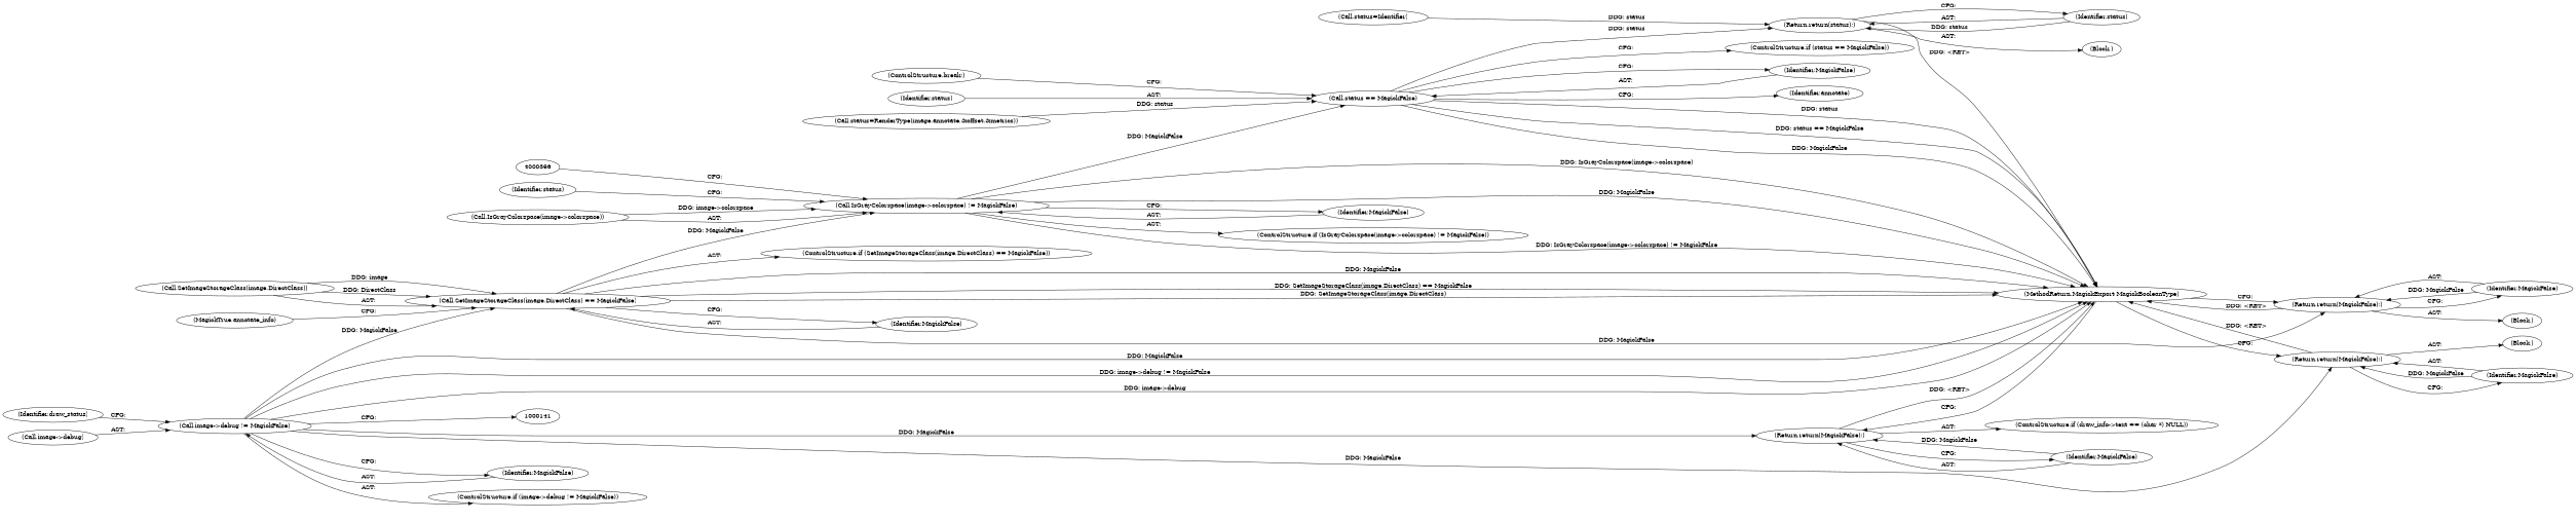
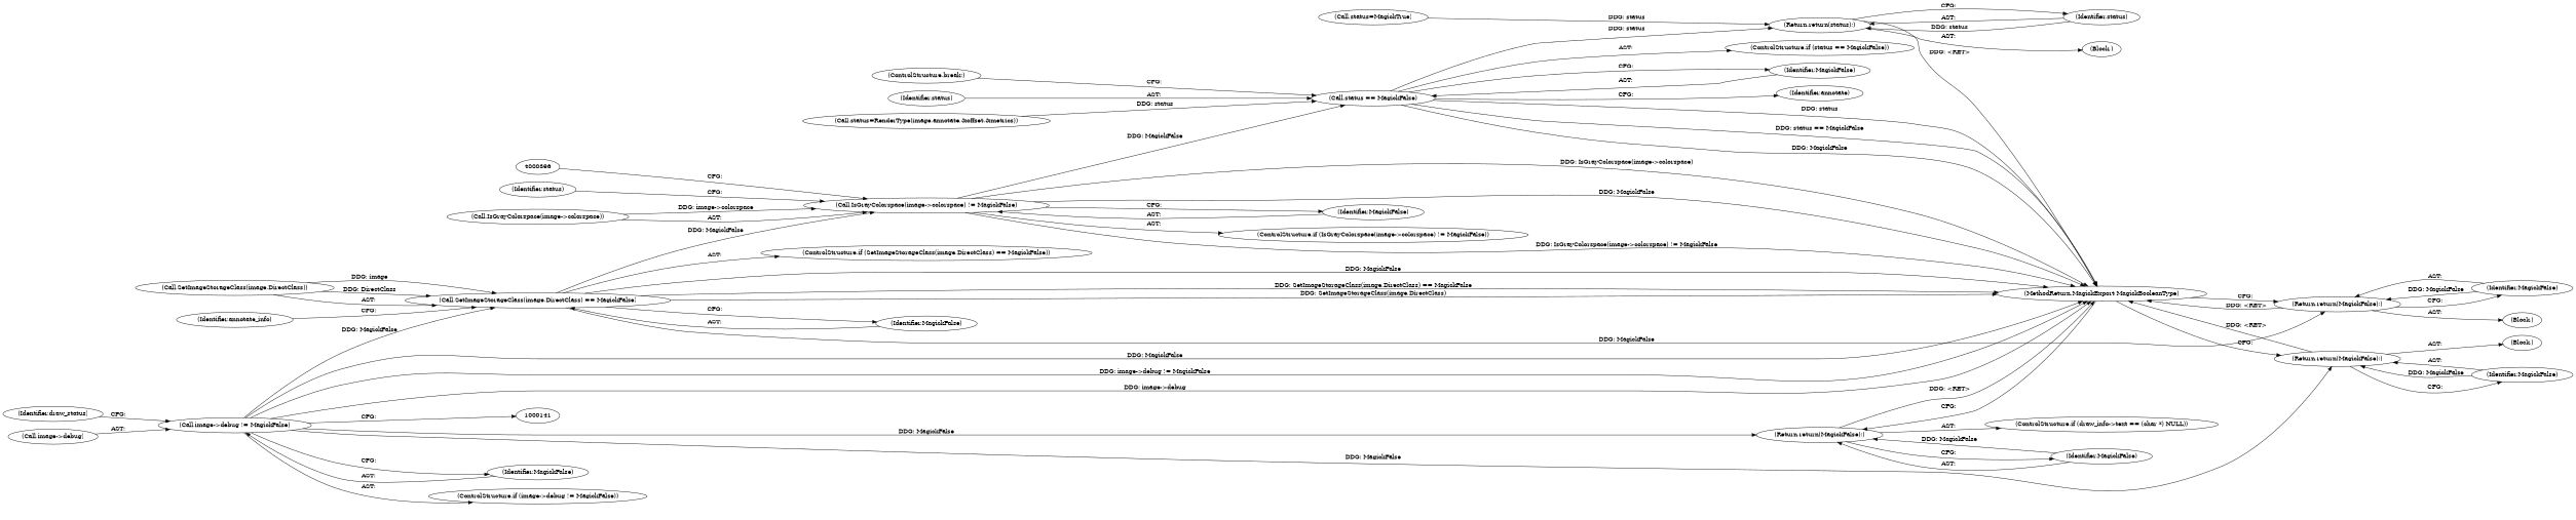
  digraph {
    rankdir=LR
    n1 [label="(Call,image->debug != MagickFalse)"]
    n2 [label="(Return,return(MagickFalse);)"]
    n3 [label="(Return,return(MagickFalse);)"]
    n4 [label="(Call,SetImageStorageClass(image,DirectClass) == MagickFalse)"]
    n5 [label="(Identifier,MagickFalse)"]
    n6 [label="(ControlStructure,if (image->debug != MagickFalse))"]
    n7 [label="(MethodReturn,MagickExport MagickBooleanType)"]
    1000141
    n9 [label="(Identifier,MagickFalse)"]
    n10 [label="(ControlStructure,if (draw_info->text == (char *) NULL))"]
    n11 [label="(Block,)"]
    n12 [label="(Identifier,MagickFalse)"]
    n13 [label="(Return,return(MagickFalse);)"]
    n14 [label="(Call,IsGrayColorspace(image->colorspace) != MagickFalse)"]
    n15 [label="(Identifier,MagickFalse)"]
    n16 [label="(ControlStructure,if (SetImageStorageClass(image,DirectClass) == MagickFalse))"]
    n17 [label="(Identifier,MagickFalse)"]
    n18 [label="(Block,)"]
    n19 [label="(Call,status == MagickFalse)"]
    n20 [label="(Identifier,MagickFalse)"]
    n21 [label="(ControlStructure,if (IsGrayColorspace(image->colorspace) != MagickFalse))"]
    n22 [label="(Return,return(status);)"]
    n23 [label="(ControlStructure,if (status == MagickFalse))"]
    n24 [label="(Identifier,MagickFalse)"]
    n25 [label="(Identifier,annotate)"]
    n26 [label="(Identifier,status)"]
    n27 [label="(Block,)"]
    n28 [label="(Identifier,status)"]
    n29 [label="(Identifier,draw_status)"]
    n30 [label="(Call,status=RenderType(image,annotate,&offset,&metrics))"]
    n31 [label="(Identifier,status)"]
-   n32 [label="(MagickTrue,annotate_info)"]
+   n32 [label="(Identifier,annotate_info)"]
    n33 [label="(Call,image->debug)"]
    n34 [label="(Call,SetImageStorageClass(image,DirectClass))"]
    n35 [label="(ControlStructure,break;)"]
    n36 [label="(Call,IsGrayColorspace(image->colorspace))"]
-   n37 [label="(Call,status=Identifier)"]
+   n37 [label="(Call,status=MagickTrue)"]
    n38 [label=4000396]
    n1 -> n2 [label="DDG: MagickFalse"]
    n1 -> n3 [label="DDG: MagickFalse"]
    n1 -> n4 [label="DDG: MagickFalse"]
    n1 -> n5 [label="CFG: "]
    n1 -> n6 [label="AST: "]
    n1 -> n7 [label="DDG: MagickFalse"]
    n1 -> n7 [label="DDG: image->debug != MagickFalse"]
    n1 -> n7 [label="DDG: image->debug"]
    n1 -> 1000141 [label="CFG: "]
    n2 -> n7 [label="DDG: <RET>"]
    n2 -> n9 [label="CFG: "]
    n2 -> n10 [label="AST: "]
    n3 -> n7 [label="DDG: <RET>"]
    n3 -> n11 [label="AST: "]
    n3 -> n12 [label="CFG: "]
    n4 -> n7 [label="DDG: MagickFalse"]
    n4 -> n7 [label="DDG: SetImageStorageClass(image,DirectClass) == MagickFalse"]
    n4 -> n7 [label="DDG: SetImageStorageClass(image,DirectClass)"]
    n4 -> n13 [label="DDG: MagickFalse"]
    n4 -> n14 [label="DDG: MagickFalse"]
    n4 -> n15 [label="CFG: "]
    n4 -> n16 [label="AST: "]
    n5 -> n1 [label="AST: "]
    n7 -> n2 [label="CFG: "]
    n7 -> n3 [label="CFG: "]
    n7 -> n13 [label="CFG: "]
    n9 -> n2 [label="AST: "]
    n9 -> n2 [label="DDG: MagickFalse"]
    n12 -> n3 [label="AST: "]
    n12 -> n3 [label="DDG: MagickFalse"]
    n13 -> n7 [label="DDG: <RET>"]
    n13 -> n17 [label="CFG: "]
    n13 -> n18 [label="AST: "]
    n14 -> n7 [label="DDG: MagickFalse"]
    n14 -> n7 [label="DDG: IsGrayColorspace(image->colorspace) != MagickFalse"]
    n14 -> n7 [label="DDG: IsGrayColorspace(image->colorspace)"]
    n14 -> n19 [label="DDG: MagickFalse"]
    n14 -> n20 [label="CFG: "]
    n14 -> n21 [label="AST: "]
    n15 -> n4 [label="AST: "]
    n17 -> n13 [label="AST: "]
    n17 -> n13 [label="DDG: MagickFalse"]
    n19 -> n7 [label="DDG: status == MagickFalse"]
    n19 -> n7 [label="DDG: MagickFalse"]
    n19 -> n7 [label="DDG: status"]
    n19 -> n22 [label="DDG: status"]
-   n19 -> n23 [label="CFG: "]
+   n19 -> n23 [label="AST: "]
    n19 -> n24 [label="CFG: "]
    n19 -> n25 [label="CFG: "]
    n20 -> n14 [label="AST: "]
    n22 -> n7 [label="DDG: <RET>"]
    n22 -> n26 [label="CFG: "]
    n22 -> n27 [label="AST: "]
    n24 -> n19 [label="AST: "]
    n26 -> n22 [label="AST: "]
    n26 -> n22 [label="DDG: status"]
    n28 -> n19 [label="AST: "]
    n29 -> n1 [label="CFG: "]
    n30 -> n19 [label="DDG: status"]
    n31 -> n14 [label="CFG: "]
    n32 -> n4 [label="CFG: "]
    n33 -> n1 [label="AST: "]
    n34 -> n4 [label="AST: "]
    n34 -> n4 [label="DDG: image"]
    n34 -> n4 [label="DDG: DirectClass"]
    n35 -> n19 [label="CFG: "]
    n36 -> n14 [label="AST: "]
    n36 -> n14 [label="DDG: image->colorspace"]
    n37 -> n22 [label="DDG: status"]
    n38 -> n14 [label="CFG: "]
  }
